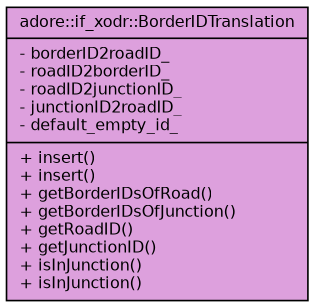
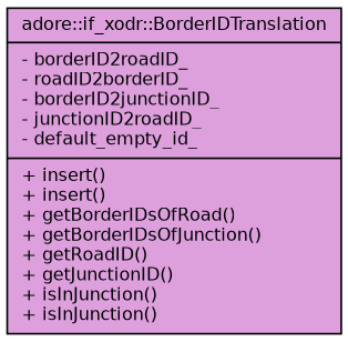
  digraph {
-   n1 [color=black fillcolor=plum fontcolor=black fontname=Helvetica fontsize=10 height=0.2 label="{adore::if_xodr::BorderIDTranslation\n|- borderID2roadID_\l- roadID2borderID_\l- roadID2junctionID_\l- junctionID2roadID_\l- default_empty_id_\l|+ insert()\l+ insert()\l+ getBorderIDsOfRoad()\l+ getBorderIDsOfJunction()\l+ getRoadID()\l+ getJunctionID()\l+ isInJunction()\l+ isInJunction()\l}" shape=record style=filled width=0.4]
+   n1 [color=black fillcolor=plum fontcolor=black fontname=Helvetica fontsize=10 height=0.2 label="{adore::if_xodr::BorderIDTranslation\n|- borderID2roadID_\l- roadID2borderID_\l- borderID2junctionID_\l- junctionID2roadID_\l- default_empty_id_\l|+ insert()\l+ insert()\l+ getBorderIDsOfRoad()\l+ getBorderIDsOfJunction()\l+ getRoadID()\l+ getJunctionID()\l+ isInJunction()\l+ isInJunction()\l}" shape=record style=filled width=0.4]
  }
